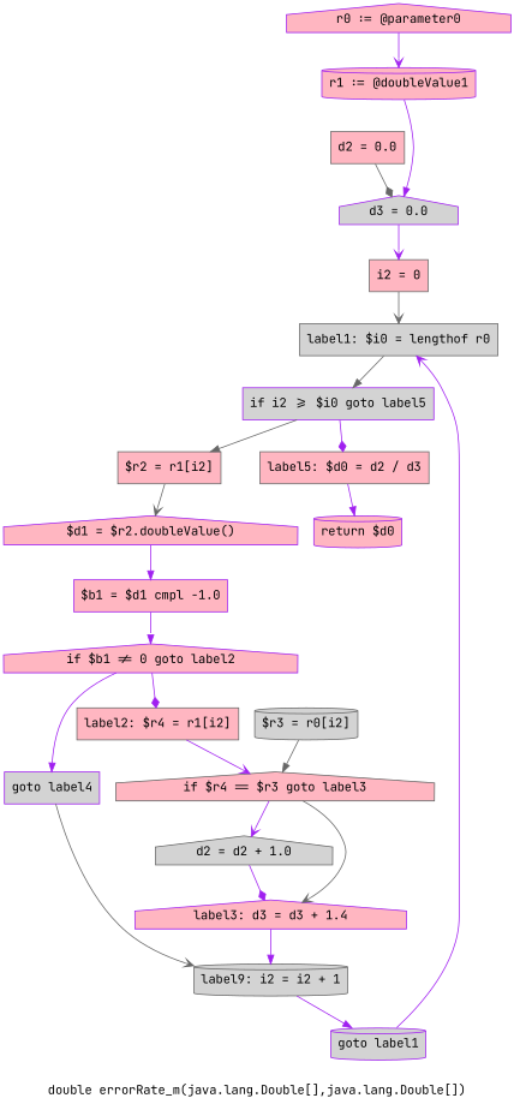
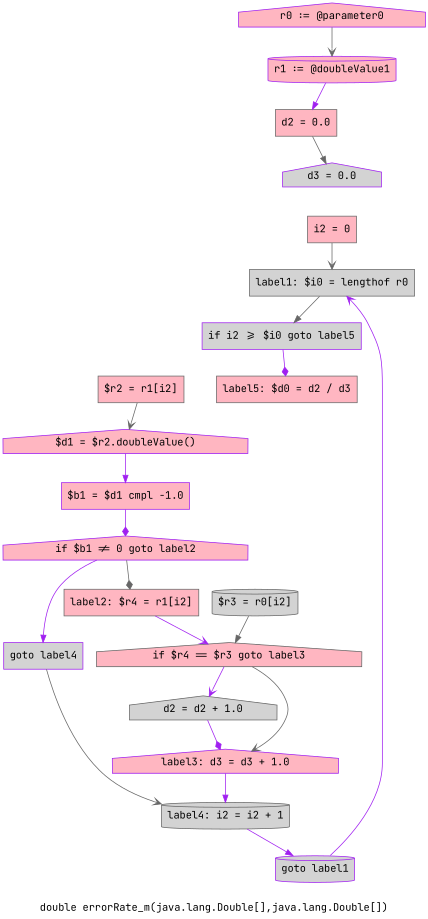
  digraph {
    fontname="JetBrains Mono"
    label="double errorRate_m(java.lang.Double[],java.lang.Double[])"
    node [color=purple fillcolor=lightpink fontname="JetBrains Mono" shape=box style=filled]
    edge [arrowhead=normal color=purple fontname="JetBrains Mono"]
    n1 [label="r0 := @parameter0" shape=house]
    n2 [label="r1 := @doubleValue1" shape=cylinder]
    n3 [color=gray40 label="d2 = 0.0"]
    n4 [fillcolor=lightgrey label="d3 = 0.0" shape=house]
    n5 [color=gray40 label="i2 = 0"]
    n6 [color=gray40 fillcolor=lightgrey label="label1: $i0 = lengthof r0"]
    n7 [fillcolor=lightgrey label="if i2 >= $i0 goto label5"]
    n8 [color=gray40 label="$r2 = r1[i2]"]
    n9 [color=gray40 label="label5: $d0 = d2 / d3"]
    n10 [label="$d1 = $r2.doubleValue()" shape=house]
-   n11 [label="return $d0" shape=cylinder]
    n12 [label="$b1 = $d1 cmpl -1.0"]
    n13 [label="if $b1 != 0 goto label2" shape=house]
    n14 [fillcolor=lightgrey label="goto label4"]
    n15 [color=gray40 label="label2: $r4 = r1[i2]"]
-   n16 [color=gray40 fillcolor=lightgrey label="label9: i2 = i2 + 1" shape=cylinder]
+   n16 [color=gray40 fillcolor=lightgrey label="label4: i2 = i2 + 1" shape=cylinder]
    n17 [color=gray40 label="if $r4 == $r3 goto label3" shape=house]
    n18 [fillcolor=lightgrey label="goto label1" shape=cylinder]
    n19 [color=gray40 fillcolor=lightgrey label="$r3 = r0[i2]" shape=cylinder]
    n20 [color=gray40 fillcolor=lightgrey label="d2 = d2 + 1.0" shape=house]
-   n21 [label="label3: d3 = d3 + 1.4" shape=house]
-   n1 -> n2 [arrowhead=vee]
-   n2 -> n4
-   n3 -> n4 [arrowhead=diamond color=gray40]
-   n4 -> n5 [arrowhead=vee]
+   n21 [label="label3: d3 = d3 + 1.0" shape=house]
+   n1 -> n2 [arrowhead=vee color=gray40]
+   n2 -> n3
+   n3 -> n4 [color=gray40]
    n5 -> n6 [arrowhead=vee color=gray40]
    n6 -> n7 [color=gray40]
-   n7 -> n8 [color=gray40]
    n7 -> n9 [arrowhead=diamond]
    n8 -> n10 [arrowhead=vee color=gray40]
-   n9 -> n11
    n10 -> n12
-   n12 -> n13
+   n12 -> n13 [arrowhead=diamond]
    n13 -> n14
-   n13 -> n15 [arrowhead=diamond]
+   n13 -> n15 [arrowhead=diamond color=gray40]
    n14 -> n16 [arrowhead=vee color=gray40]
    n15 -> n17 [arrowhead=vee]
    n16 -> n18
    n17 -> n20 [arrowhead=vee]
    n17 -> n21 [arrowhead=vee color=gray40]
    n18 -> n6 [arrowhead=vee]
    n19 -> n17 [color=gray40]
    n20 -> n21 [arrowhead=diamond]
    n21 -> n16
  }
